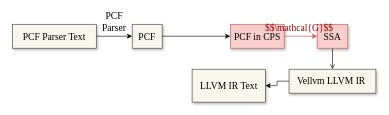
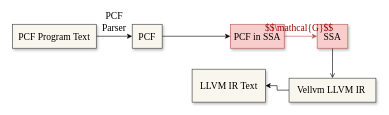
  <mxCell id="0" />
  <mxCell id="1" parent="0" />
  <mxCell id="2" value="" style="edgeStyle=orthogonalEdgeStyle;rounded=0;orthogonalLoop=1;jettySize=auto;html=1;fillColor=#f8cecc;strokeColor=#b85450;" edge="1" parent="1" source="3" target="5"><mxGeometry relative="1" as="geometry" /></mxCell>
- <mxCell id="3" value="&lt;span style=&quot;color: rgb(0, 0, 0); font-family: &amp;quot;Times New Roman&amp;quot;; font-size: 16px; font-style: normal; font-variant-ligatures: normal; font-variant-caps: normal; font-weight: 400; letter-spacing: normal; orphans: 2; text-align: center; text-indent: 0px; text-transform: none; widows: 2; word-spacing: 0px; -webkit-text-stroke-width: 0px; text-decoration-thickness: initial; text-decoration-style: initial; text-decoration-color: initial; float: none; display: inline !important;&quot;&gt;PCF in CPS&lt;/span&gt;" style="rounded=0;whiteSpace=wrap;html=1;shadow=1;fillColor=#f8cecc;strokeColor=#b85450;labelBackgroundColor=none;" vertex="1" parent="1"><mxGeometry x="383.75" y="40" width="90" height="40" as="geometry" /></mxCell>
+ <mxCell id="3" value="&lt;span style=&quot;color: rgb(0, 0, 0); font-family: &amp;quot;Times New Roman&amp;quot;; font-size: 16px; font-style: normal; font-variant-ligatures: normal; font-variant-caps: normal; font-weight: 400; letter-spacing: normal; orphans: 2; text-align: center; text-indent: 0px; text-transform: none; widows: 2; word-spacing: 0px; -webkit-text-stroke-width: 0px; text-decoration-thickness: initial; text-decoration-style: initial; text-decoration-color: initial; float: none; display: inline !important;&quot;&gt;PCF in SSA&lt;/span&gt;" style="rounded=0;whiteSpace=wrap;html=1;shadow=1;fillColor=#f8cecc;strokeColor=#b85450;labelBackgroundColor=none;" vertex="1" parent="1"><mxGeometry x="383.75" y="40" width="90" height="40" as="geometry" /></mxCell>
  <mxCell id="4" value="" style="edgeStyle=orthogonalEdgeStyle;rounded=0;orthogonalLoop=1;jettySize=auto;html=1;endArrow=open;" edge="1" parent="1" source="5" target="12"><mxGeometry relative="1" as="geometry" /></mxCell>
  <mxCell id="5" value="&lt;font face=&quot;Times New Roman&quot;&gt;&lt;span style=&quot;font-size: 16px;&quot;&gt;SSA&lt;/span&gt;&lt;/font&gt;" style="rounded=0;whiteSpace=wrap;html=1;shadow=1;fillColor=#f8cecc;strokeColor=#b85450;labelBackgroundColor=none;" vertex="1" parent="1"><mxGeometry x="528.75" y="40" width="51.25" height="40" as="geometry" /></mxCell>
  <mxCell id="6" value="&lt;font color=&quot;#990000&quot; style=&quot;font-size: 16px;&quot; face=&quot;Times New Roman&quot;&gt;$$\mathcal{G}$$&lt;/font&gt;" style="text;html=1;strokeColor=none;fillColor=none;align=center;verticalAlign=middle;whiteSpace=wrap;rounded=0;" vertex="1" parent="1"><mxGeometry x="463.75" y="30" width="70" height="30" as="geometry" /></mxCell>
  <mxCell id="7" value="" style="edgeStyle=orthogonalEdgeStyle;rounded=0;orthogonalLoop=1;jettySize=auto;html=1;" edge="1" parent="1" source="8" target="3"><mxGeometry relative="1" as="geometry" /></mxCell>
  <mxCell id="8" value="PCF" style="rounded=0;whiteSpace=wrap;html=1;labelBackgroundColor=none;fontFamily=Times New Roman;fontSize=16;shadow=1;fillColor=#f9f7ed;strokeColor=#36393d;" vertex="1" parent="1"><mxGeometry x="220" y="40" width="50" height="40" as="geometry" /></mxCell>
  <mxCell id="9" value="" style="edgeStyle=orthogonalEdgeStyle;rounded=0;orthogonalLoop=1;jettySize=auto;html=1;" edge="1" parent="1" source="10" target="8"><mxGeometry relative="1" as="geometry" /></mxCell>
- <mxCell id="10" value="PCF Parser Text" style="rounded=0;whiteSpace=wrap;html=1;labelBackgroundColor=none;fontFamily=Times New Roman;fontSize=16;shadow=1;fillColor=#f9f7ed;strokeColor=#36393d;" vertex="1" parent="1"><mxGeometry x="20" y="40" width="140" height="40" as="geometry" /></mxCell>
+ <mxCell id="10" value="PCF Program Text" style="rounded=0;whiteSpace=wrap;html=1;labelBackgroundColor=none;fontFamily=Times New Roman;fontSize=16;shadow=1;fillColor=#f9f7ed;strokeColor=#36393d;" vertex="1" parent="1"><mxGeometry x="20" y="40" width="140" height="40" as="geometry" /></mxCell>
  <mxCell id="11" value="" style="edgeStyle=orthogonalEdgeStyle;rounded=0;orthogonalLoop=1;jettySize=auto;html=1;" edge="1" parent="1" source="12" target="13"><mxGeometry relative="1" as="geometry" /></mxCell>
- <mxCell id="12" value="Vellvm LLVM IR&amp;nbsp;" style="rounded=0;whiteSpace=wrap;html=1;labelBackgroundColor=none;fontFamily=Times New Roman;fontSize=16;shadow=1;fillColor=#f9f7ed;strokeColor=#36393d;" vertex="1" parent="1"><mxGeometry x="481.88" y="115" width="145" height="40" as="geometry" /></mxCell>
+ <mxCell id="12" value="Vellvm LLVM IR&amp;nbsp;" style="rounded=0;whiteSpace=wrap;html=1;labelBackgroundColor=none;fontFamily=Times New Roman;fontSize=16;shadow=1;fillColor=#f9f7ed;strokeColor=#36393d;" vertex="1" parent="1"><mxGeometry x="481.88" y="130" width="145" height="40" as="geometry" /></mxCell>
  <mxCell id="13" value="LLVM IR Text" style="rounded=0;whiteSpace=wrap;html=1;labelBackgroundColor=none;fontFamily=Times New Roman;fontSize=16;shadow=1;fillColor=#f9f7ed;strokeColor=#36393d;" vertex="1" parent="1"><mxGeometry x="320" y="115" width="122.5" height="55" as="geometry" /></mxCell>
  <mxCell id="14" value="PCF Parser" style="text;html=1;strokeColor=none;fillColor=none;align=center;verticalAlign=middle;whiteSpace=wrap;rounded=0;fontSize=16;fontFamily=Times New Roman;fontColor=#000000;" vertex="1" parent="1"><mxGeometry x="160" y="20" width="60" height="30" as="geometry" /></mxCell>
